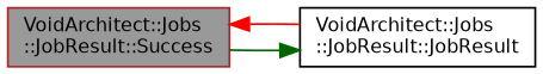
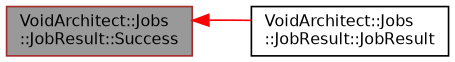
  digraph {
    rankdir=LR
    node [fontname=Helvetica fontsize=10 shape=box style=filled]
    edge [fontname=Helvetica fontsize=10 labelfontname=Helvetica labelfontsize=10 style=solid]
    n1 [color=brown fillcolor=grey60 fontcolor=black height=0.2 label="VoidArchitect::Jobs\l::JobResult::Success" width=0.4]
    n2 [color=black fillcolor=white height=0.2 label="VoidArchitect::Jobs\l::JobResult::JobResult" width=0.4]
-   n1 -> n2 [color=darkgreen]
    n2 -> n1 [color=red]
  }
